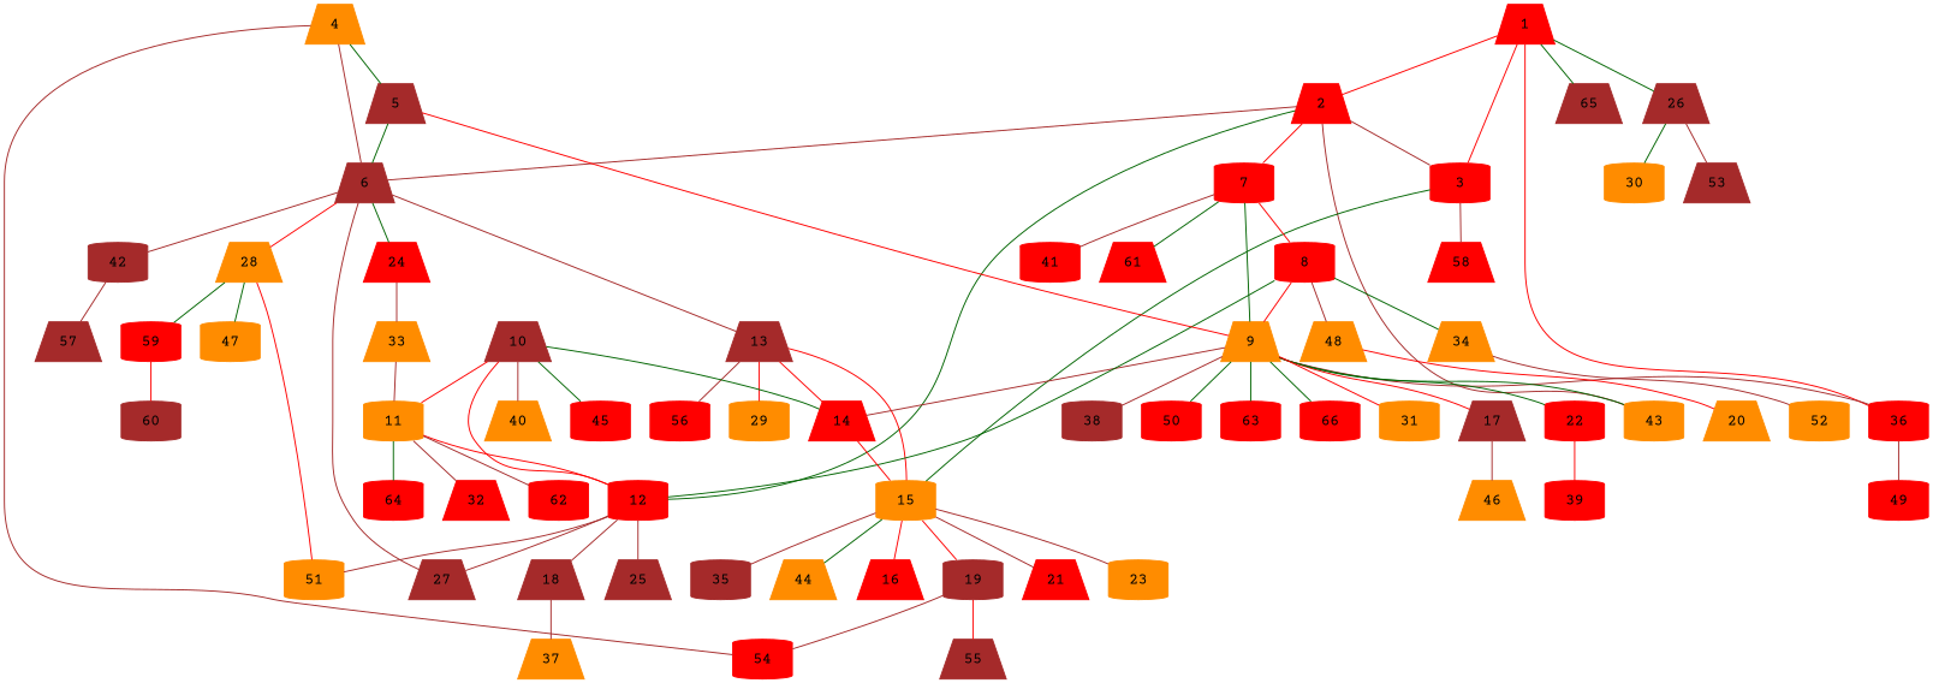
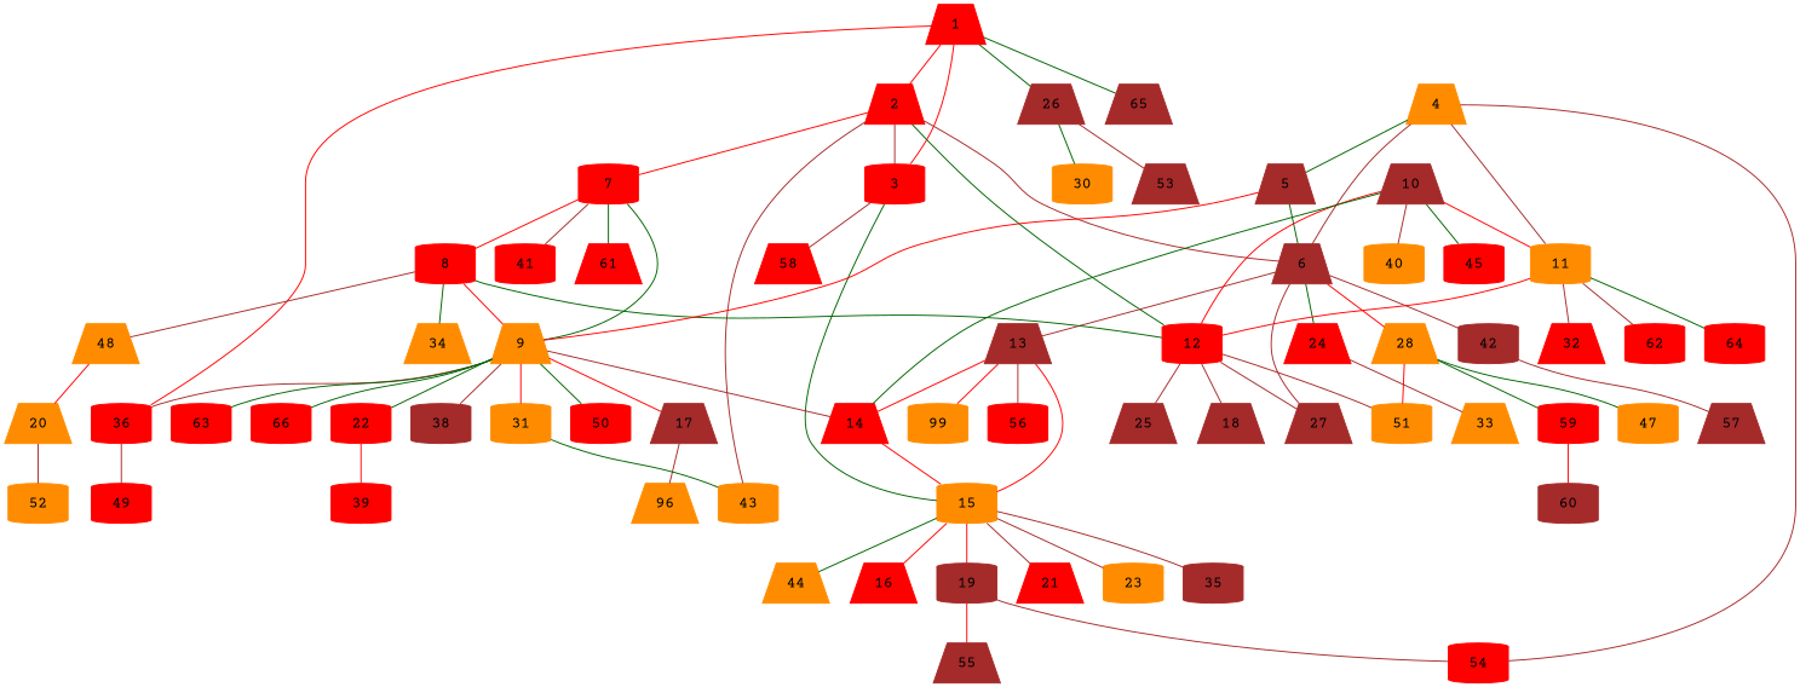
  graph {
    fontname="Courier Prime"
    node [color=red fontname="Courier Prime" shape=cylinder style=filled]
    edge [color=brown fontname="Courier Prime"]
    1 [shape=trapezium]
    2 [shape=trapezium]
    3
    26 [color=brown shape=trapezium]
    36
    65 [color=brown shape=trapezium]
    6 [color=brown shape=trapezium]
    7
    12
    43 [color=darkorange]
    15 [color=darkorange]
    58 [shape=trapezium]
    30 [color=darkorange]
    53 [color=brown shape=trapezium]
    49
    13 [color=brown shape=trapezium]
    24 [shape=trapezium]
    27 [color=brown shape=trapezium]
    28 [color=darkorange shape=trapezium]
    42 [color=brown]
    9 [color=darkorange shape=trapezium]
    8
    41
    61 [shape=trapezium]
    18 [color=brown shape=trapezium]
    25 [color=brown shape=trapezium]
    51 [color=darkorange]
    16 [shape=trapezium]
    19 [color=brown]
    21 [shape=trapezium]
    23 [color=darkorange]
    35 [color=brown]
    44 [color=darkorange shape=trapezium]
    4 [color=darkorange shape=trapezium]
    5 [color=brown shape=trapezium]
    11 [color=darkorange]
    54
    32 [shape=trapezium]
    62
    64
    14 [shape=trapezium]
    17 [color=brown shape=trapezium]
    22
    31 [color=darkorange]
    38 [color=brown]
    50
    63
    66
-   29 [color=darkorange]
+   29 [color=darkorange label=99]
    56
    33 [color=darkorange shape=trapezium]
    47 [color=darkorange]
    59
    57 [color=brown shape=trapezium]
    34 [color=darkorange shape=trapezium]
    48 [color=darkorange shape=trapezium]
    52 [color=darkorange]
    20 [color=darkorange shape=trapezium]
-   46 [color=darkorange shape=trapezium]
+   46 [color=darkorange shape=trapezium label=96]
    39
    10 [color=brown shape=trapezium]
-   40 [color=darkorange shape=trapezium]
+   40 [color=darkorange]
    45
-   37 [color=darkorange shape=trapezium]
    55 [color=brown shape=trapezium]
    60 [color=brown]
    1 -- 2 [color=red]
    1 -- 3 [color=red]
    1 -- 26 [color=darkgreen]
    1 -- 36 [color=red]
    1 -- 65 [color=darkgreen]
    2 -- 3
    2 -- 6
    2 -- 7 [color=red]
    2 -- 12 [color=darkgreen]
    2 -- 43
    3 -- 15 [color=darkgreen]
    3 -- 58
    26 -- 30 [color=darkgreen]
    26 -- 53
    36 -- 49
    6 -- 13
    6 -- 24 [color=darkgreen]
    6 -- 27
    6 -- 28 [color=red]
    6 -- 42
    7 -- 9 [color=darkgreen]
    7 -- 8 [color=red]
    7 -- 41
    7 -- 61 [color=darkgreen]
    12 -- 27
    12 -- 18
    12 -- 25
    12 -- 51
    15 -- 16 [color=red]
    15 -- 19 [color=red]
    15 -- 21
    15 -- 23
    15 -- 35
    15 -- 44 [color=darkgreen]
    13 -- 15 [color=red]
    13 -- 14 [color=red]
    13 -- 29 [color=red]
    13 -- 56
    24 -- 33
    28 -- 51 [color=red]
    28 -- 47 [color=darkgreen]
    28 -- 59 [color=darkgreen]
    42 -- 57
    9 -- 36
-   9 -- 43 [color=darkgreen]
+   31 -- 43 [color=darkgreen]
    9 -- 14
    9 -- 17 [color=red]
    9 -- 22 [color=darkgreen]
    9 -- 31 [color=red]
    9 -- 38
    9 -- 50 [color=darkgreen]
    9 -- 63 [color=darkgreen]
    9 -- 66 [color=darkgreen]
    8 -- 12 [color=darkgreen]
    8 -- 9 [color=red]
    8 -- 34 [color=darkgreen]
    8 -- 48
-   18 -- 37
    19 -- 54
    19 -- 55 [color=red]
    4 -- 6
    4 -- 5 [color=darkgreen]
-   33 -- 11
+   4 -- 11
    4 -- 54
    5 -- 6 [color=darkgreen]
    5 -- 9 [color=red]
    11 -- 12 [color=red]
    11 -- 32
    11 -- 62
    11 -- 64 [color=darkgreen]
    14 -- 15 [color=red]
    17 -- 46
    22 -- 39 [color=red]
    59 -- 60 [color=red]
-   34 -- 52
+   20 -- 52
    48 -- 20 [color=red]
    10 -- 12 [color=red]
    10 -- 11 [color=red]
    10 -- 14 [color=darkgreen]
    10 -- 40
    10 -- 45 [color=darkgreen]
  }
